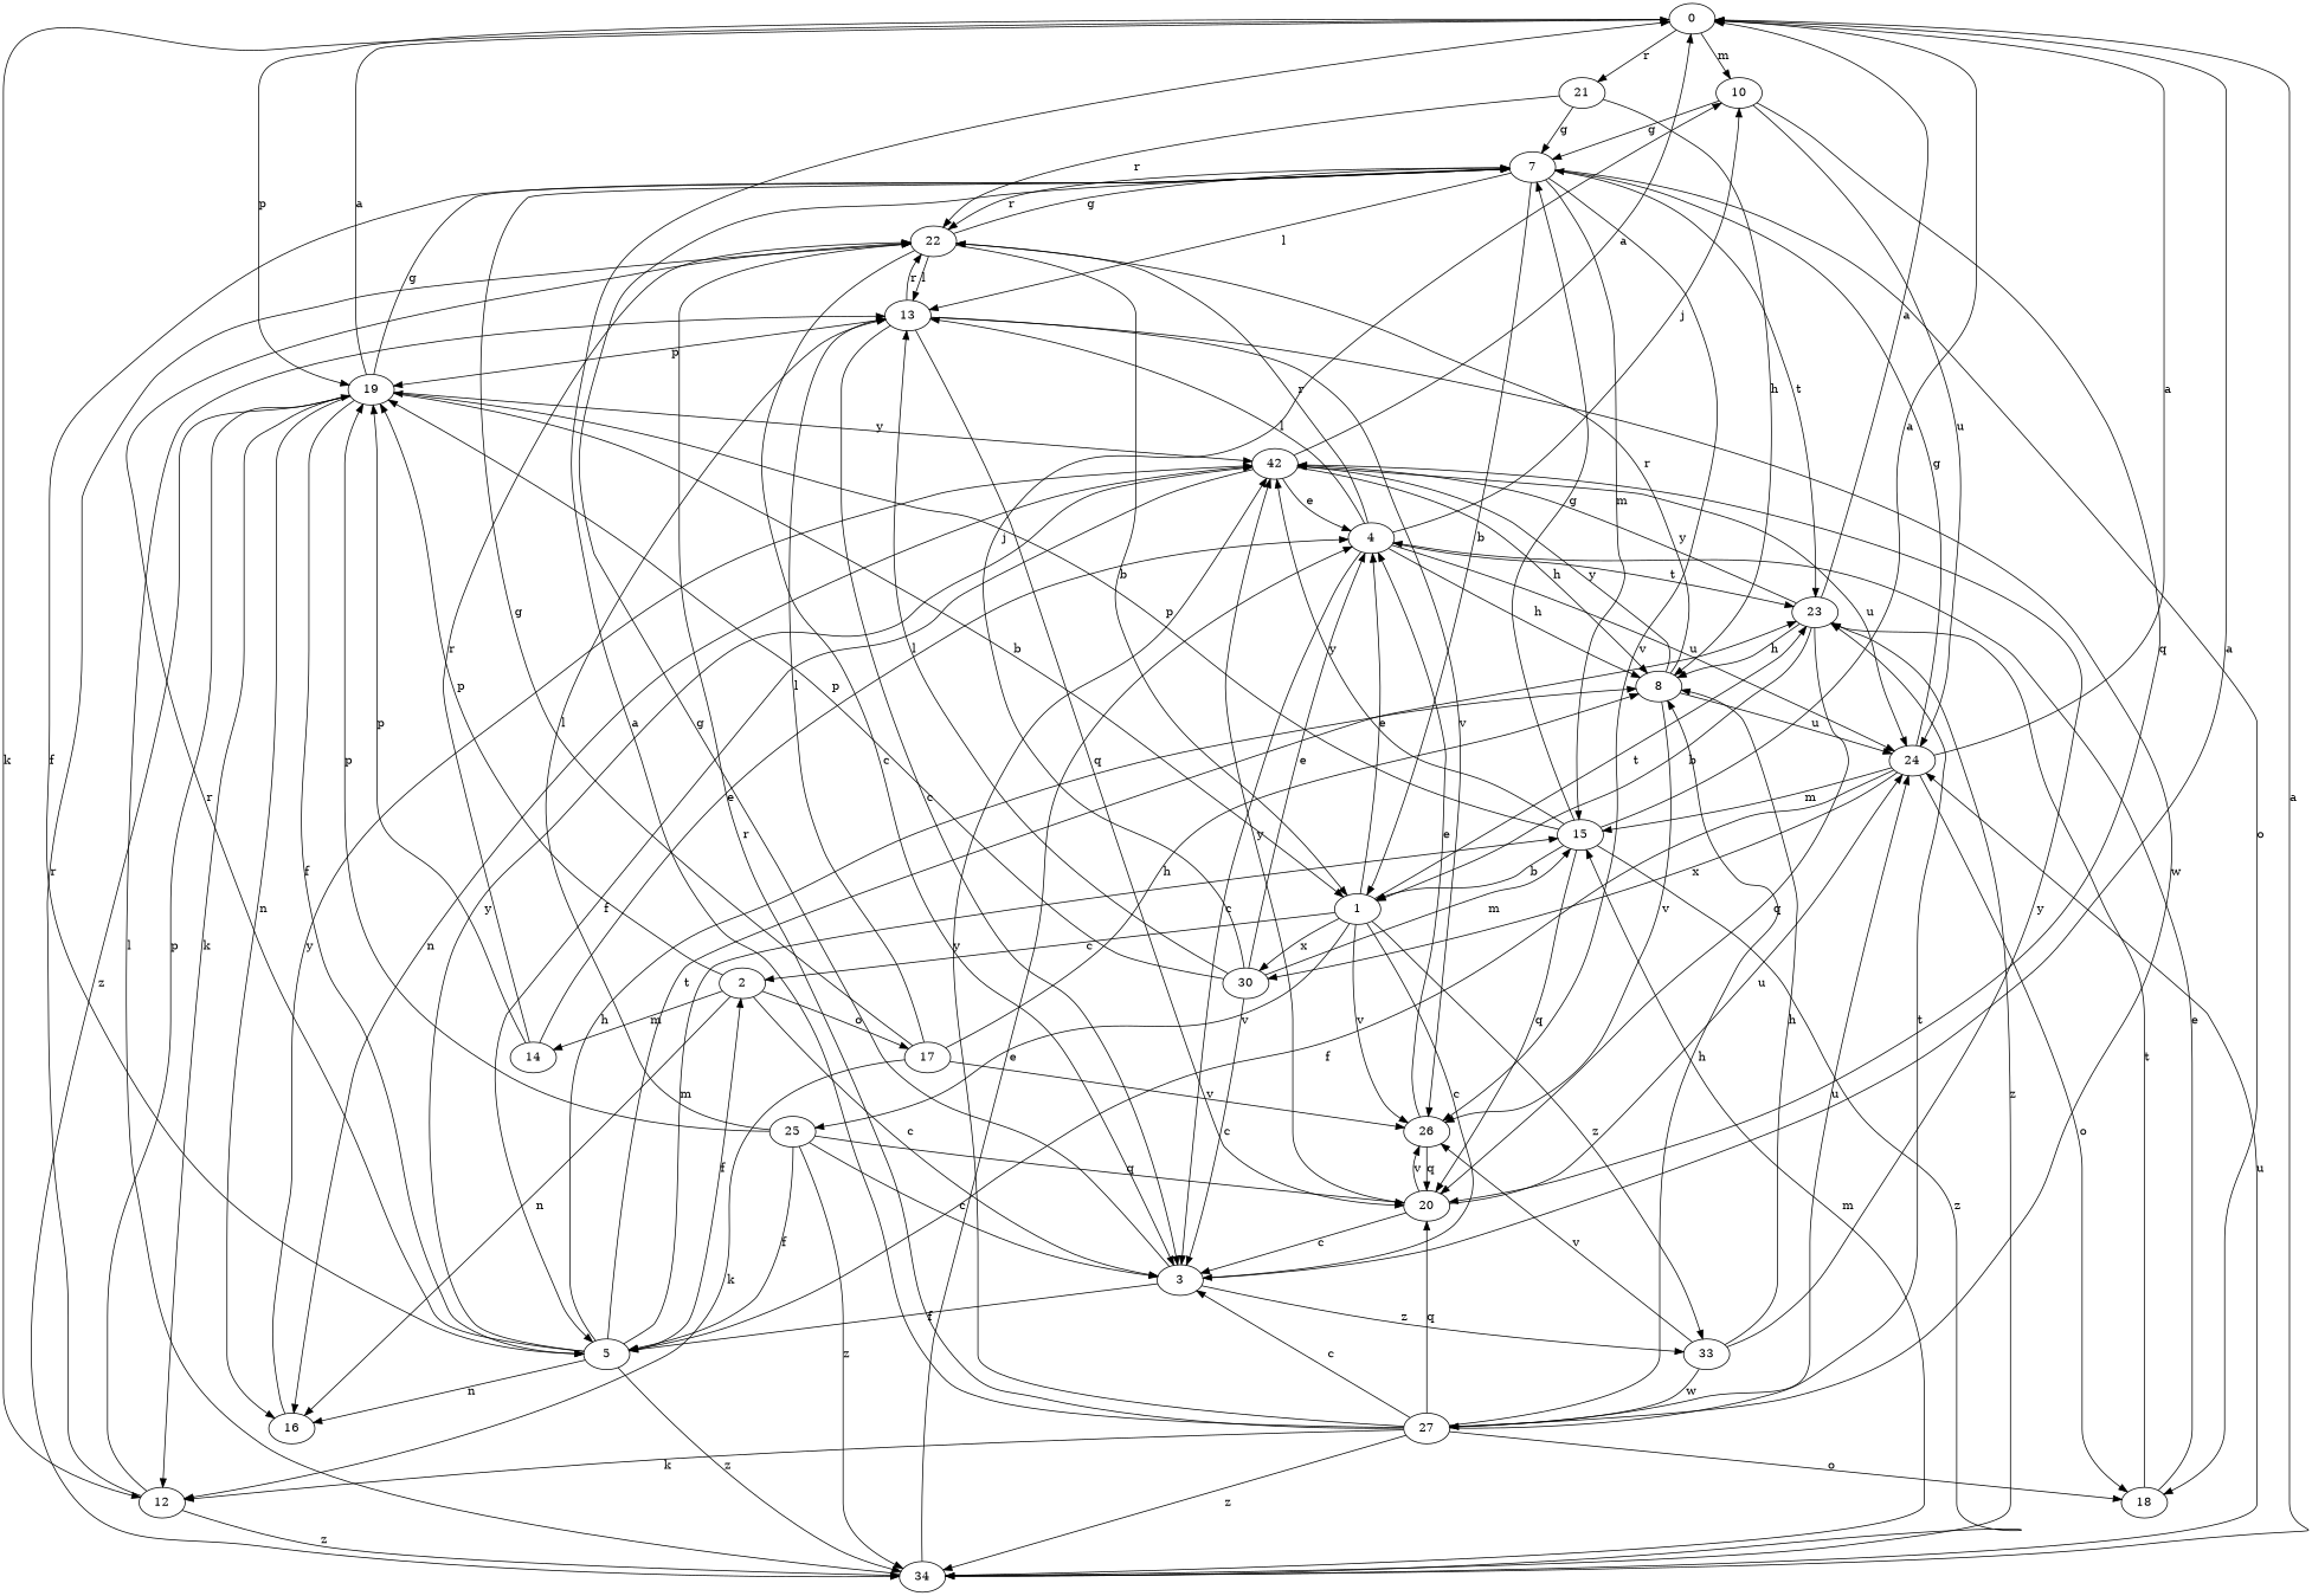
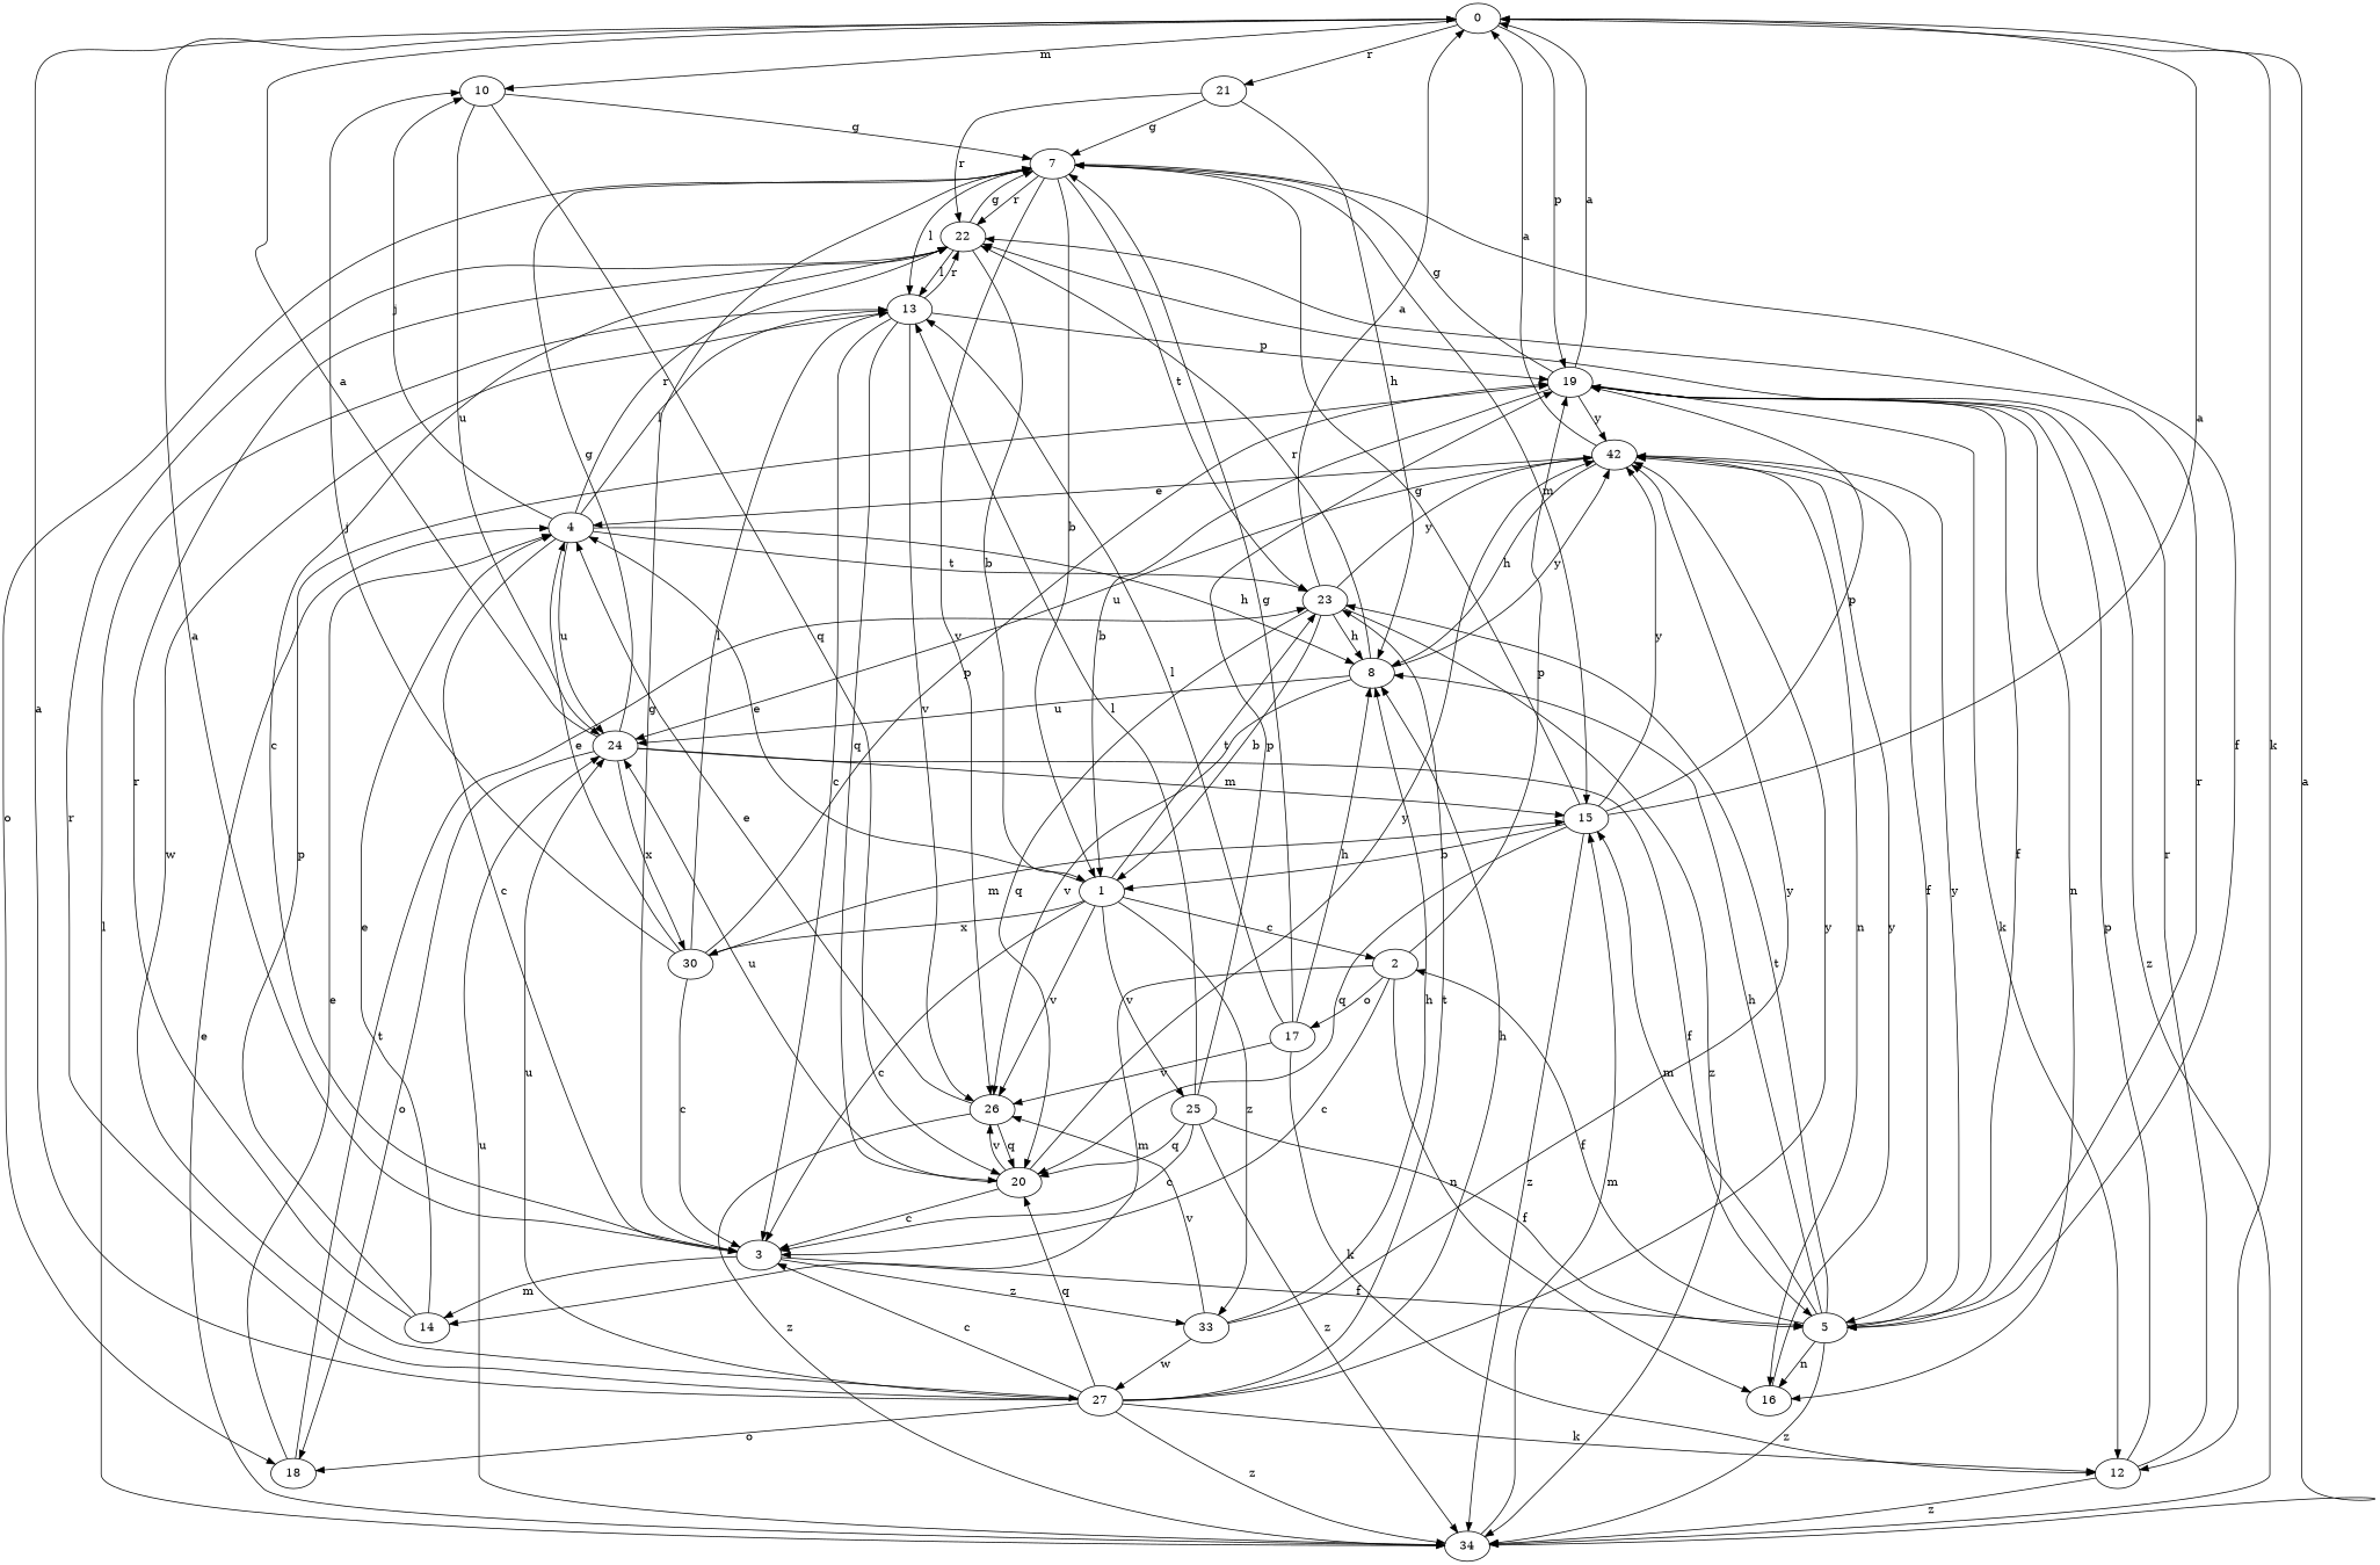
  strict digraph {
    0
    10
    12
    19
    21
    7
    24
    20
    22
    34
    1
    5
    16
    n14 [label=42]
    8
    2
    3
    4
    23
    25
    26
    30
    33
    14
    17
    13
    15
    27
    18
    0 -> 10 [label=m]
    0 -> 12 [label=k]
    0 -> 19 [label=p]
    0 -> 21 [label=r]
    10 -> 7 [label=g]
    10 -> 24 [label=u]
    10 -> 20 [label=q]
    12 -> 19 [label=p]
    12 -> 22 [label=r]
    12 -> 34 [label=z]
    19 -> 0 [label=a]
    19 -> 12 [label=k]
    19 -> 7 [label=g]
    19 -> 34 [label=z]
    19 -> 1 [label=b]
    19 -> 5 [label=f]
    19 -> 16 [label=n]
    19 -> n14 [label=y]
    21 -> 7 [label=g]
    21 -> 22 [label=r]
    21 -> 8 [label=h]
    7 -> 22 [label=r]
    7 -> 1 [label=b]
    7 -> 5 [label=f]
    7 -> 23 [label=t]
    7 -> 26 [label=v]
    7 -> 13 [label=l]
    7 -> 15 [label=m]
    7 -> 18 [label=o]
    24 -> 0 [label=a]
    24 -> 7 [label=g]
    24 -> 5 [label=f]
    24 -> 30 [label=x]
    24 -> 15 [label=m]
    24 -> 18 [label=o]
    20 -> 24 [label=u]
    20 -> n14 [label=y]
    20 -> 3 [label=c]
    20 -> 26 [label=v]
    22 -> 7 [label=g]
    22 -> 1 [label=b]
    22 -> 3 [label=c]
    22 -> 13 [label=l]
    34 -> 0 [label=a]
    34 -> 24 [label=u]
    34 -> 4 [label=e]
    34 -> 13 [label=l]
    34 -> 15 [label=m]
    1 -> 2 [label=c]
    1 -> 3 [label=c]
    1 -> 4 [label=e]
    1 -> 23 [label=t]
    1 -> 25 [label=v]
    1 -> 26 [label=v]
    1 -> 30 [label=x]
    1 -> 33 [label=z]
    5 -> 22 [label=r]
    5 -> 34 [label=z]
    5 -> 16 [label=n]
    5 -> n14 [label=y]
    5 -> 8 [label=h]
    5 -> 2 [label=f]
    5 -> 23 [label=t]
    5 -> 15 [label=m]
    16 -> n14 [label=y]
    n14 -> 0 [label=a]
    n14 -> 24 [label=u]
    n14 -> 5 [label=f]
    n14 -> 16 [label=n]
    n14 -> 8 [label=h]
    n14 -> 4 [label=e]
    8 -> 24 [label=u]
    8 -> 22 [label=r]
    8 -> n14 [label=y]
    8 -> 26 [label=v]
    2 -> 19 [label=p]
    2 -> 16 [label=n]
    2 -> 3 [label=c]
    2 -> 14 [label=m]
    2 -> 17 [label=o]
    3 -> 0 [label=a]
    3 -> 7 [label=g]
    3 -> 5 [label=f]
    3 -> 33 [label=z]
+   3 -> 14 [label=m]
    4 -> 10 [label=j]
    4 -> 24 [label=u]
    4 -> 22 [label=r]
    4 -> 8 [label=h]
    4 -> 3 [label=c]
    4 -> 23 [label=t]
    4 -> 13 [label=l]
    23 -> 0 [label=a]
    23 -> 20 [label=q]
    23 -> 34 [label=z]
    23 -> 1 [label=b]
    23 -> n14 [label=y]
    23 -> 8 [label=h]
    25 -> 19 [label=p]
    25 -> 20 [label=q]
    25 -> 34 [label=z]
    25 -> 5 [label=f]
    25 -> 3 [label=c]
    25 -> 13 [label=l]
    26 -> 20 [label=q]
+   26 -> 34 [label=z]
    26 -> 4 [label=e]
    30 -> 10 [label=j]
    30 -> 19 [label=p]
    30 -> 3 [label=c]
    30 -> 4 [label=e]
    30 -> 13 [label=l]
    30 -> 15 [label=m]
    33 -> n14 [label=y]
    33 -> 8 [label=h]
    33 -> 26 [label=v]
    33 -> 27 [label=w]
    14 -> 19 [label=p]
    14 -> 22 [label=r]
    14 -> 4 [label=e]
    17 -> 12 [label=k]
    17 -> 7 [label=g]
    17 -> 8 [label=h]
    17 -> 26 [label=v]
    17 -> 13 [label=l]
    13 -> 19 [label=p]
    13 -> 20 [label=q]
    13 -> 22 [label=r]
    13 -> 3 [label=c]
    13 -> 26 [label=v]
    13 -> 27 [label=w]
    15 -> 0 [label=a]
    15 -> 19 [label=p]
    15 -> 7 [label=g]
    15 -> 20 [label=q]
    15 -> 34 [label=z]
    15 -> 1 [label=b]
    15 -> n14 [label=y]
    27 -> 0 [label=a]
    27 -> 12 [label=k]
    27 -> 24 [label=u]
    27 -> 20 [label=q]
    27 -> 22 [label=r]
    27 -> 34 [label=z]
    27 -> n14 [label=y]
    27 -> 8 [label=h]
    27 -> 3 [label=c]
    27 -> 23 [label=t]
    27 -> 18 [label=o]
    18 -> 4 [label=e]
    18 -> 23 [label=t]
  }
